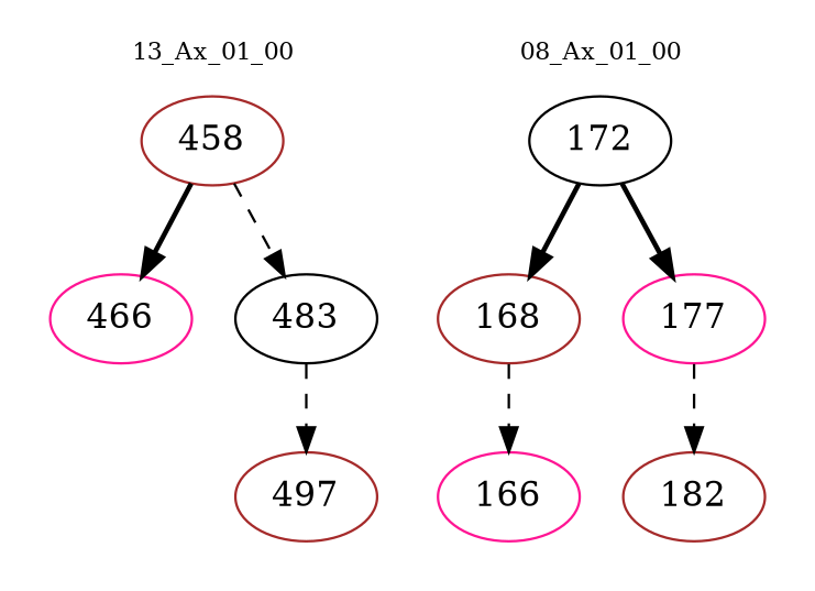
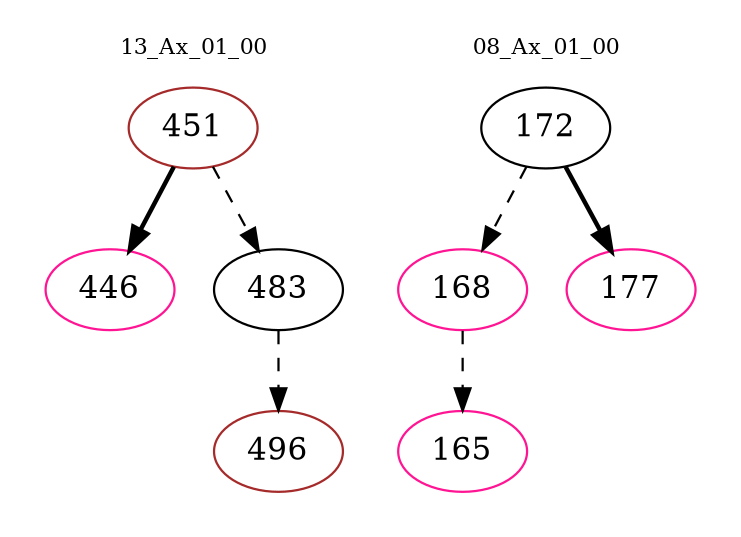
  digraph {
    node [color=brown]
    edge [color=black style=dashed]
-   n1 [label=458]
-   n2 [color=deeppink label=466]
+   n1 [label=451]
+   n2 [color=deeppink label=446]
    n3 [color=black label=483]
-   n4 [label=497]
+   n4 [label=496]
    n5 [color=black label=172]
-   n6 [label=168]
+   n6 [color=deeppink label=168]
    n7 [color=deeppink label=177]
-   n8 [color=deeppink label=166]
-   n9 [label=182]
+   n8 [color=deeppink label=165]
    subgraph cluster_1 {
      color=white
      fontsize=10
      label="13_Ax_01_00"
      n1
      n2
      n3
      n4
    }
    subgraph cluster_2 {
      color=white
      fontsize=10
      label="08_Ax_01_00"
      n5
      n6
      n7
      n8
-     n9
    }
    n1 -> n2 [style=bold]
    n1 -> n3
    n3 -> n4
-   n5 -> n6 [style=bold]
+   n5 -> n6
    n5 -> n7 [style=bold]
    n6 -> n8
-   n7 -> n9
  }
